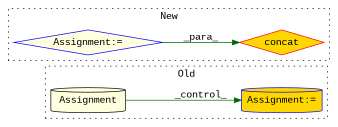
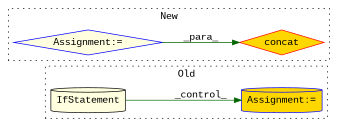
  digraph {
    rankdir=LR
    fontname="Liberation Mono"
    node [a=7 l=1 shape=cylinder style=filled fillcolor=lightyellow color=blue fontname="Liberation Mono"]
    edge [color=darkgreen style=solid fontname="Liberation Mono"]
-   n1 [a=25 l="4,2" label=Assignment s="948,963" color=black]
+   n1 [a=25 l="4,2" label=IfStatement s="948,963" color=black]
    n2 [label="Assignment:=" s=1075 fillcolor=gold]
    n3 [a=32 l="7,1" label=concat s="1291,1312" shape=diamond fillcolor=gold color=red]
    n4 [label="Assignment:=" s=1040 shape=diamond]
    subgraph cluster_1 {
      label=Old
      style=dotted
      n1
      n2
    }
    subgraph cluster_2 {
      label=New
      style=dotted
      n3
      n4
    }
    n1 -> n2 [label=_control_]
    n4 -> n3 [label=_para_]
  }
